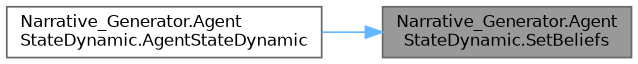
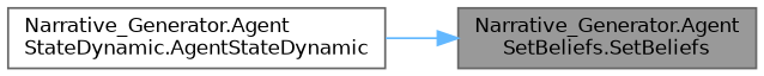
  digraph {
    rankdir=RL
    node [fontname=Helvetica fontsize=10 shape=box style=filled]
-   n1 [color=gray40 fillcolor=grey60 fontcolor=black height=0.2 label="Narrative_Generator.Agent\lStateDynamic.SetBeliefs" width=0.4]
+   n1 [color=gray40 fillcolor=grey60 fontcolor=black height=0.2 label="Narrative_Generator.Agent\lSetBeliefs.SetBeliefs" width=0.4]
    n2 [color=grey40 fillcolor=white height=0.2 label="Narrative_Generator.Agent\lStateDynamic.AgentStateDynamic" width=0.4]
    n1 -> n2 [color=steelblue1 dir=back fontname=Helvetica fontsize=10 labelfontname=Helvetica labelfontsize=10 style=solid]
  }
